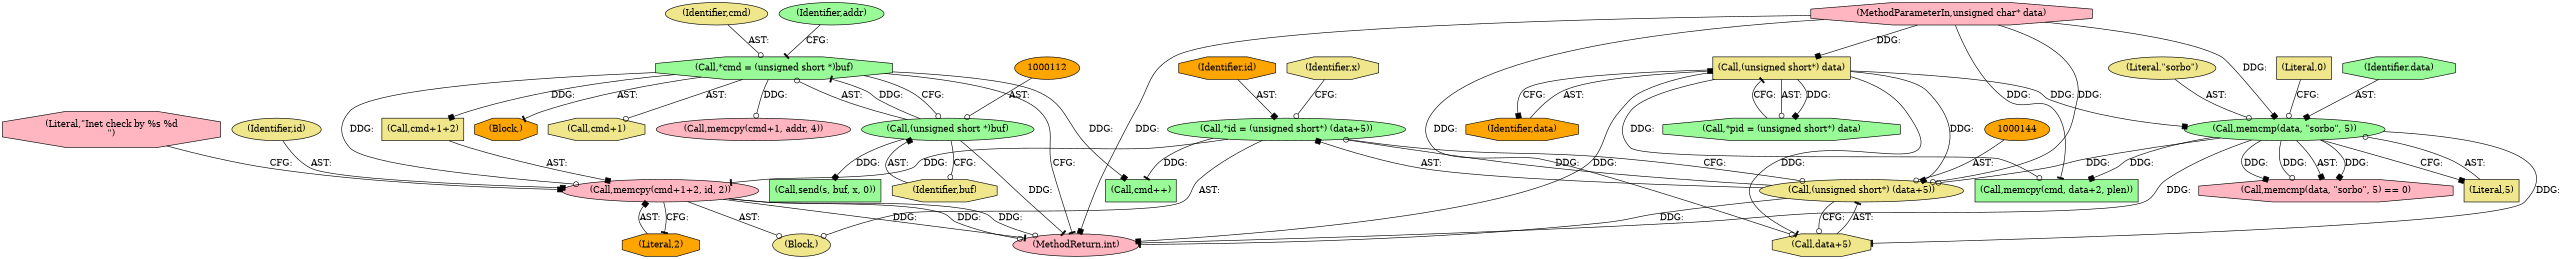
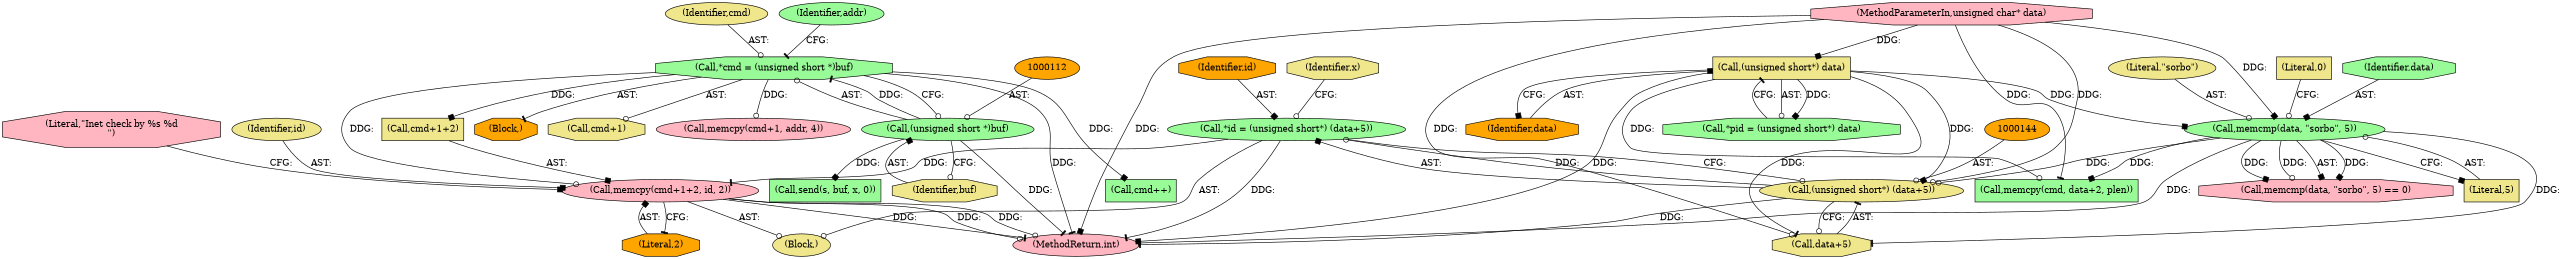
  digraph {
    node [fillcolor=khaki shape=ellipse style=filled]
    edge [arrowhead=odot]
    n1 [fillcolor=lightpink label="(Call,memcpy(cmd+1+2, id, 2))"]
    n2 [fillcolor=orange label="(Literal,2)" shape=octagon]
    n3 [label="(Block,)"]
    n4 [fillcolor=lightpink label="(MethodReturn,int)"]
    n5 [fillcolor=palegreen label="(Call,*cmd = (unsigned short *)buf)" shape=octagon]
    n6 [fillcolor=palegreen label="(Call,(unsigned short *)buf)"]
    n7 [fillcolor=orange label="(Block,)" shape=octagon]
    n8 [label="(Call,cmd+1+2)" shape=box]
    n9 [label="(Call,cmd+1)" shape=octagon]
    n10 [fillcolor=lightpink label="(Call,memcpy(cmd+1, addr, 4))"]
    n11 [fillcolor=palegreen label="(Call,cmd++)" shape=box]
    n12 [fillcolor=palegreen label="(Call,send(s, buf, x, 0))" shape=box]
    n13 [label="(Identifier,buf)" shape=octagon]
    n14 [fillcolor=palegreen label="(Call,*id = (unsigned short*) (data+5))"]
    n15 [label="(Call,(unsigned short*) (data+5))"]
    n16 [label="(Call,data+5)" shape=octagon]
    n17 [label="(Call,(unsigned short*) data)" shape=box]
    n18 [fillcolor=palegreen label="(Call,memcmp(data, \"sorbo\", 5))"]
    n19 [fillcolor=palegreen label="(Call,memcpy(cmd, data+2, plen))" shape=box]
    n20 [fillcolor=orange label="(Identifier,data)" shape=octagon]
    n21 [fillcolor=palegreen label="(Call,*pid = (unsigned short*) data)" shape=octagon]
    n22 [label="(Literal,5)" shape=box]
    n23 [fillcolor=lightpink label="(Call,memcmp(data, \"sorbo\", 5) == 0)" shape=octagon]
    n24 [fillcolor=lightpink label="(MethodParameterIn,unsigned char* data)" shape=octagon]
    n25 [label="(Literal,0)" shape=box]
    n26 [label="(Identifier,cmd)"]
    n27 [fillcolor=lightpink label="(Literal,\"Inet check by %s %d\n\")" shape=octagon]
    n28 [fillcolor=palegreen label="(Identifier,data)" shape=octagon]
    n29 [label="(Identifier,x)" shape=octagon]
    n30 [label="(Literal,\"sorbo\")"]
    n31 [fillcolor=orange label="(Identifier,id)" shape=octagon]
    n32 [fillcolor=palegreen label="(Identifier,addr)"]
    n33 [label="(Identifier,id)"]
    1000112 [fillcolor=orange]
    1000144 [fillcolor=orange]
    n1 -> n2 [arrowhead=tee label="CFG: "]
    n1 -> n3 [label="AST: "]
    n1 -> n4 [label="DDG: "]
    n1 -> n4 [label="DDG: "]
    n1 -> n4 [arrowhead=tee label="DDG: "]
    n2 -> n1 [arrowhead=box label="AST: "]
    n5 -> n1 [label="DDG: "]
-   n5 -> n4 [arrowhead=tee label="CFG: "]
+   n5 -> n4 [arrowhead=tee label="DDG: "]
    n5 -> n6 [label="CFG: "]
    n5 -> n7 [arrowhead=tee label="AST: "]
    n5 -> n8 [arrowhead=box label="DDG: "]
    n5 -> n9 [label="AST: "]
    n5 -> n10 [label="DDG: "]
    n5 -> n11 [arrowhead=box label="DDG: "]
    n6 -> n4 [arrowhead=tee label="DDG: "]
    n6 -> n5 [label="AST: "]
    n6 -> n5 [arrowhead=tee label="DDG: "]
    n6 -> n12 [arrowhead=box label="DDG: "]
    n6 -> n13 [label="CFG: "]
    n8 -> n1 [arrowhead=box label="AST: "]
    n13 -> n6 [arrowhead=box label="AST: "]
    n14 -> n1 [arrowhead=tee label="DDG: "]
    n14 -> n3 [label="AST: "]
-   n14 -> n11 [arrowhead=tee label="DDG: "]
+   n14 -> n4 [arrowhead=tee label="DDG: "]
    n14 -> n15 [label="CFG: "]
    n15 -> n4 [arrowhead=tee label="DDG: "]
    n15 -> n14 [arrowhead=box label="AST: "]
    n15 -> n14 [label="DDG: "]
    n15 -> n16 [label="CFG: "]
    n16 -> n15 [arrowhead=tee label="AST: "]
    n17 -> n4 [arrowhead=box label="DDG: "]
    n17 -> n15 [arrowhead=box label="DDG: "]
    n17 -> n16 [arrowhead=tee label="DDG: "]
    n17 -> n18 [arrowhead=box label="DDG: "]
    n17 -> n19 [label="DDG: "]
    n17 -> n20 [arrowhead=box label="CFG: "]
    n17 -> n21 [label="AST: "]
    n17 -> n21 [arrowhead=box label="DDG: "]
    n18 -> n4 [arrowhead=tee label="DDG: "]
    n18 -> n15 [label="DDG: "]
    n18 -> n16 [arrowhead=tee label="DDG: "]
    n18 -> n19 [arrowhead=box label="DDG: "]
    n18 -> n22 [arrowhead=box label="CFG: "]
    n18 -> n23 [arrowhead=box label="AST: "]
    n18 -> n23 [arrowhead=box label="DDG: "]
    n18 -> n23 [arrowhead=box label="DDG: "]
    n18 -> n23 [label="DDG: "]
    n20 -> n17 [arrowhead=box label="AST: "]
    n21 -> n17 [arrowhead=tee label="CFG: "]
    n22 -> n18 [label="AST: "]
    n24 -> n4 [arrowhead=box label="DDG: "]
    n24 -> n15 [label="DDG: "]
    n24 -> n16 [label="DDG: "]
    n24 -> n17 [arrowhead=box label="DDG: "]
    n24 -> n18 [arrowhead=box label="DDG: "]
    n24 -> n19 [arrowhead=tee label="DDG: "]
    n25 -> n18 [label="CFG: "]
    n26 -> n5 [label="AST: "]
    n27 -> n1 [arrowhead=box label="CFG: "]
    n28 -> n18 [arrowhead=box label="AST: "]
    n29 -> n14 [label="CFG: "]
    n30 -> n18 [label="AST: "]
    n31 -> n14 [arrowhead=box label="AST: "]
    n32 -> n5 [arrowhead=tee label="CFG: "]
    n33 -> n1 [arrowhead=box label="AST: "]
    1000112 -> n6 [label="AST: "]
    1000144 -> n15 [label="AST: "]
  }
